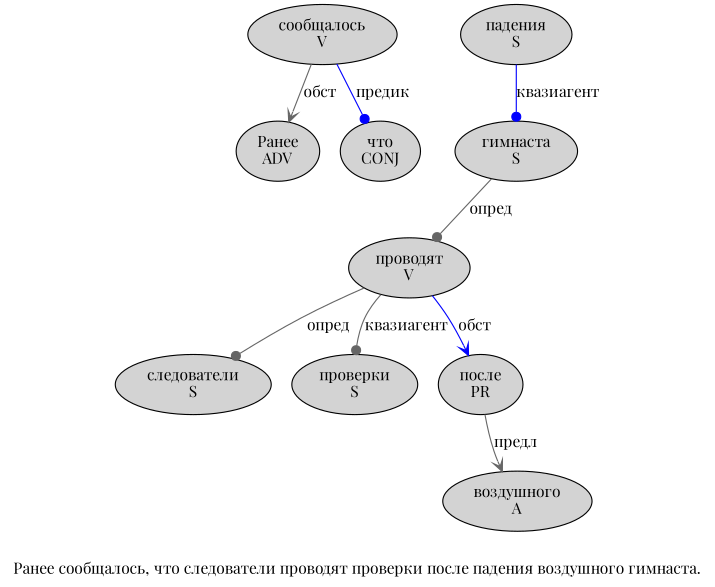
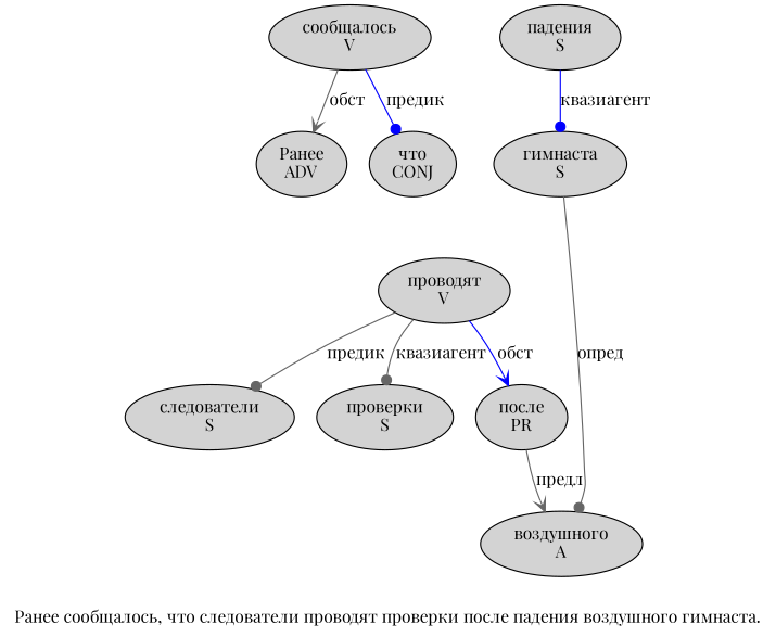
  digraph {
    fontname="Playfair Display"
    label="Ранее сообщалось, что следователи проводят проверки после падения воздушного гимнаста."
    node [fillcolor=lightgray fontname="Playfair Display" penwidth=1 shape=ellipse style=filled]
    edge [arrowhead=dot color=gray40 fontname="Playfair Display"]
    n1 [label="Ранее\nADV"]
    n2 [label="сообщалось\nV"]
    n3 [label="что\nCONJ"]
    n4 [label="проводят\nV"]
    n5 [label="следователи\nS"]
    n6 [label="проверки\nS"]
    n7 [label="после\nPR"]
    n8 [label="воздушного\nA"]
    n9 [label="падения\nS"]
    n10 [label="гимнаста\nS"]
    n2 -> n1 [arrowhead=vee label="обст"]
    n2 -> n3 [color=blue label="предик"]
-   n4 -> n5 [label="опред"]
+   n4 -> n5 [label="предик"]
    n4 -> n6 [label="квазиагент"]
    n4 -> n7 [arrowhead=vee color=blue label="обст"]
    n7 -> n8 [arrowhead=vee label="предл"]
    n9 -> n10 [color=blue label="квазиагент"]
-   n10 -> n4 [label="опред"]
+   n10 -> n8 [label="опред"]
  }
